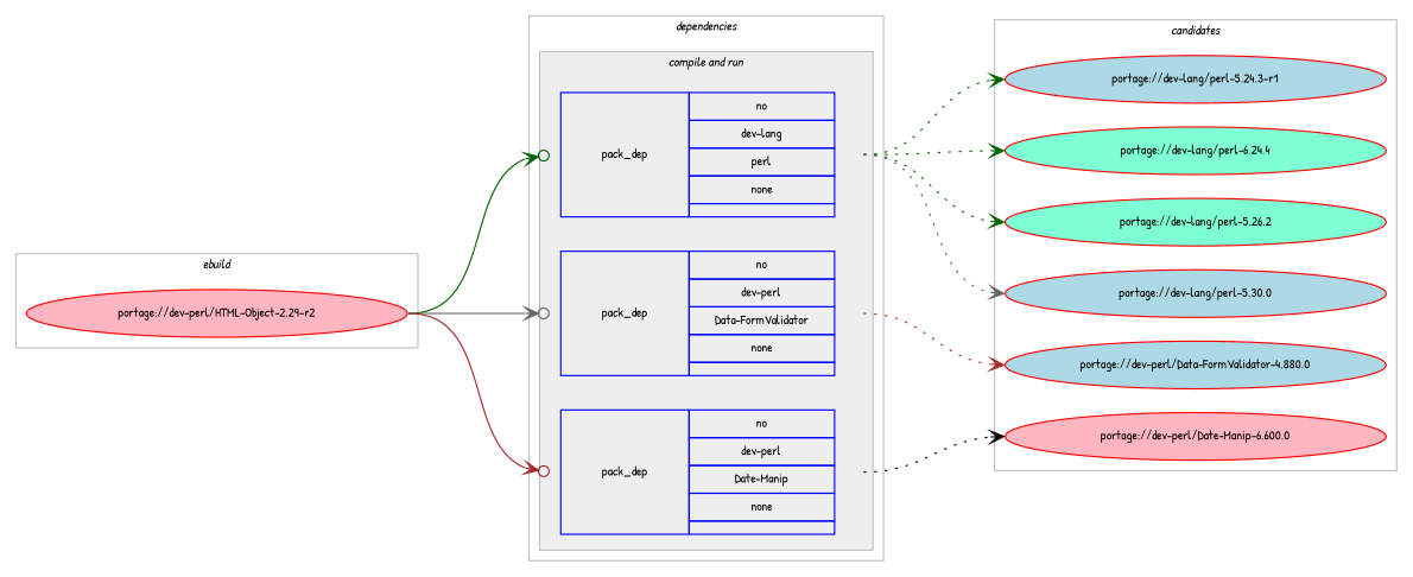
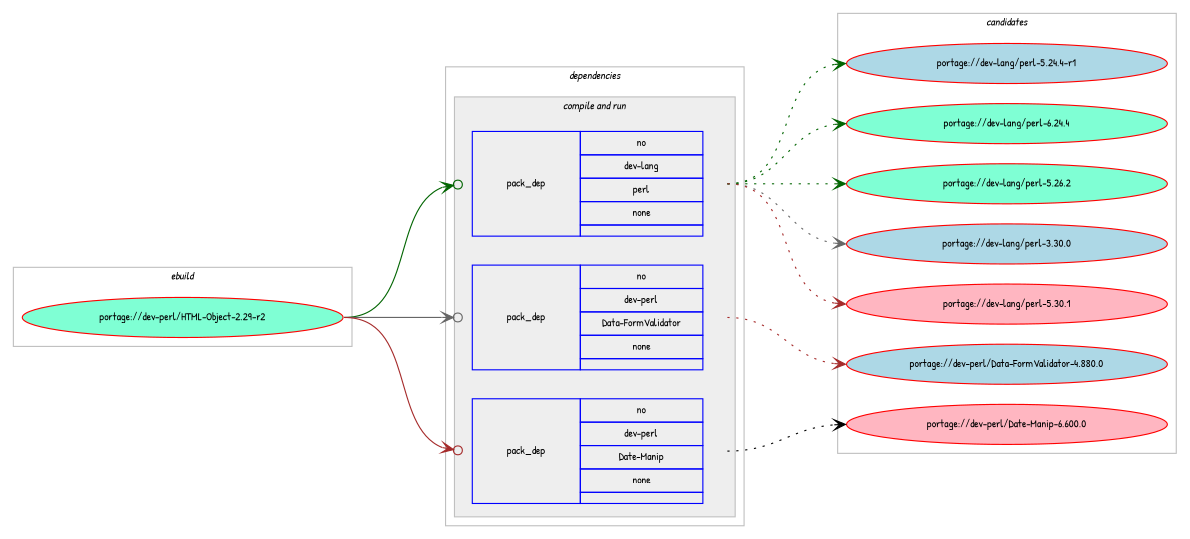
  digraph {
    compound=true
    concentrate=true
    fontname="Patrick Hand"
    fontsize=10
    newrank=true
    rankdir=LR
    ranksep=1.5
    node [color=red fontname="Patrick Hand" fontsize=10 style=filled]
    edge [arrowhead=vee color=darkgreen fontname="Patrick Hand" headport=w style=dotted tailport=e weight=100]
-   n1 [fillcolor=lightpink label="portage://dev-perl/HTML-Object-2.29-r2" width=4]
+   n1 [fillcolor=aquamarine label="portage://dev-perl/HTML-Object-2.29-r2" width=4]
    n2 [color=blue label=<<TABLE BORDER="0" CELLBORDER="1" CELLSPACING="0" CELLPADDING="4" WIDTH="220"><TR><TD ROWSPAN="6" CELLPADDING="30">pack_dep</TD></TR><TR><TD WIDTH="110">no</TD></TR><TR><TD>dev-lang</TD></TR><TR><TD>perl</TD></TR><TR><TD>none</TD></TR><TR><TD></TD></TR></TABLE>> shape=none style=""]
    n3 [color=blue label=<<TABLE BORDER="0" CELLBORDER="1" CELLSPACING="0" CELLPADDING="4" WIDTH="220"><TR><TD ROWSPAN="6" CELLPADDING="30">pack_dep</TD></TR><TR><TD WIDTH="110">no</TD></TR><TR><TD>dev-perl</TD></TR><TR><TD>Data-FormValidator</TD></TR><TR><TD>none</TD></TR><TR><TD></TD></TR></TABLE>> shape=none style=""]
    n4 [color=blue label=<<TABLE BORDER="0" CELLBORDER="1" CELLSPACING="0" CELLPADDING="4" WIDTH="220"><TR><TD ROWSPAN="6" CELLPADDING="30">pack_dep</TD></TR><TR><TD WIDTH="110">no</TD></TR><TR><TD>dev-perl</TD></TR><TR><TD>Date-Manip</TD></TR><TR><TD>none</TD></TR><TR><TD></TD></TR></TABLE>> shape=none style=""]
-   n5 [fillcolor=lightblue label="portage://dev-lang/perl-5.24.3-r1" width=4]
+   n5 [fillcolor=lightblue label="portage://dev-lang/perl-5.24.4-r1" width=4]
    n6 [fillcolor=aquamarine label="portage://dev-lang/perl-6.24.4" width=4]
    n7 [fillcolor=aquamarine label="portage://dev-lang/perl-5.26.2" width=4]
-   n8 [fillcolor=lightblue label="portage://dev-lang/perl-5.30.0" width=4]
+   n8 [fillcolor=lightblue label="portage://dev-lang/perl-3.30.0" width=4]
+   n9 [fillcolor=lightpink label="portage://dev-lang/perl-5.30.1" width=4]
    n10 [fillcolor=lightblue label="portage://dev-perl/Data-FormValidator-4.880.0" width=4]
    n11 [fillcolor=lightpink label="portage://dev-perl/Date-Manip-6.600.0" width=4]
    subgraph cluster_1 {
      color=gray
      label=<<i>ebuild</i>>
      rank=same
      n1
    }
    subgraph cluster_2 {
      color=gray
      label=<<i>dependencies</i>>
      subgraph cluster_3 {
        color=gray
        fillcolor="#eeeeee"
        label=<<i>compile</i>>
        style=filled
      }
      subgraph cluster_4 {
        color=gray
        fillcolor="#eeeeee"
        label=<<i>compile and run</i>>
        style=filled
        subgraph sub_5 {
          color=gray
          fillcolor="#eeeeee"
          label=<<i>compile and run</i>>
          style=filled
          n2
        }
        subgraph sub_6 {
          color=gray
          fillcolor="#eeeeee"
          label=<<i>compile and run</i>>
          style=filled
          n3
        }
        subgraph sub_7 {
          color=gray
          fillcolor="#eeeeee"
          label=<<i>compile and run</i>>
          style=filled
          n4
        }
      }
      subgraph cluster_8 {
        color=gray
        fillcolor="#eeeeee"
        label=<<i>run</i>>
        style=filled
      }
    }
    subgraph cluster_9 {
      color=gray
      label=<<i>candidates</i>>
      rank=same
      subgraph sub_10 {
        color=black
        label=<<i>candidates</i>>
        nodesep=1
        rank=same
        n5
        n6
        n7
        n8
+       n9
      }
      subgraph sub_11 {
        color=black
        label=<<i>candidates</i>>
        nodesep=1
        rank=same
        n10
      }
      subgraph sub_12 {
        color=black
        label=<<i>candidates</i>>
        nodesep=1
        rank=same
        n11
      }
    }
    n1 -> n2 [arrowhead=odotvee style=solid weight=20]
    n1 -> n3 [arrowhead=odotvee color=gray40 style=solid weight=20]
    n1 -> n4 [arrowhead=odotvee color=brown style=solid weight=20]
    n2 -> n5
    n2 -> n6
    n2 -> n7
    n2 -> n8 [color=gray40]
+   n2 -> n9 [color=brown]
    n3 -> n10 [color=brown]
    n4 -> n11 [color=black]
  }
